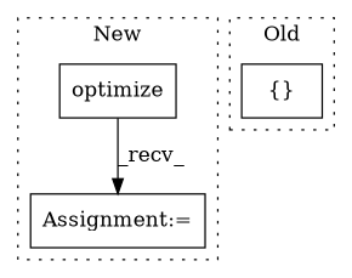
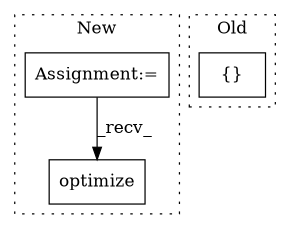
  digraph {
    node [shape=box]
    n1 [a=32 l="9,1" label=optimize s="1989,2046"]
    n2 [a=7 l=1 label="Assignment:=" s=1945]
    n3 [a=4 l="1,1" label="{}" s="1533,1546"]
    subgraph cluster_1 {
      label=New
      style=dotted
      n1
      n2
    }
    subgraph cluster_2 {
      label=Old
      style=dotted
      n3
    }
-   n1 -> n2 [label=_recv_]
+   n2 -> n1 [label=_recv_]
  }
